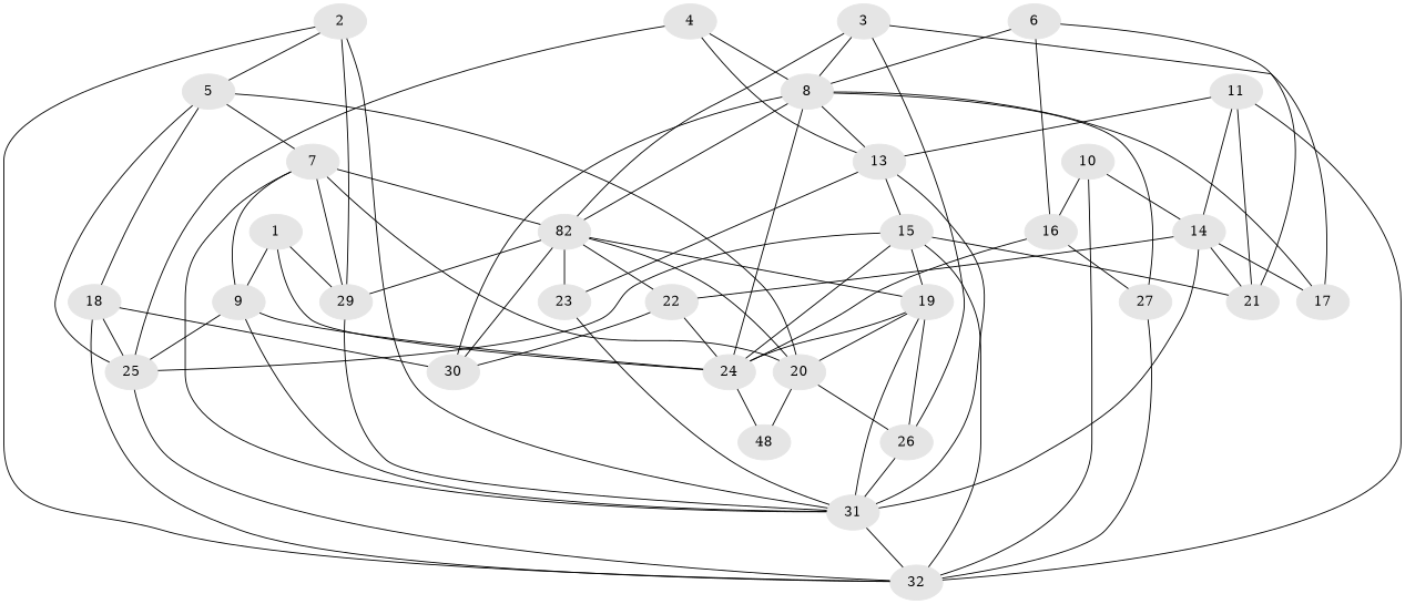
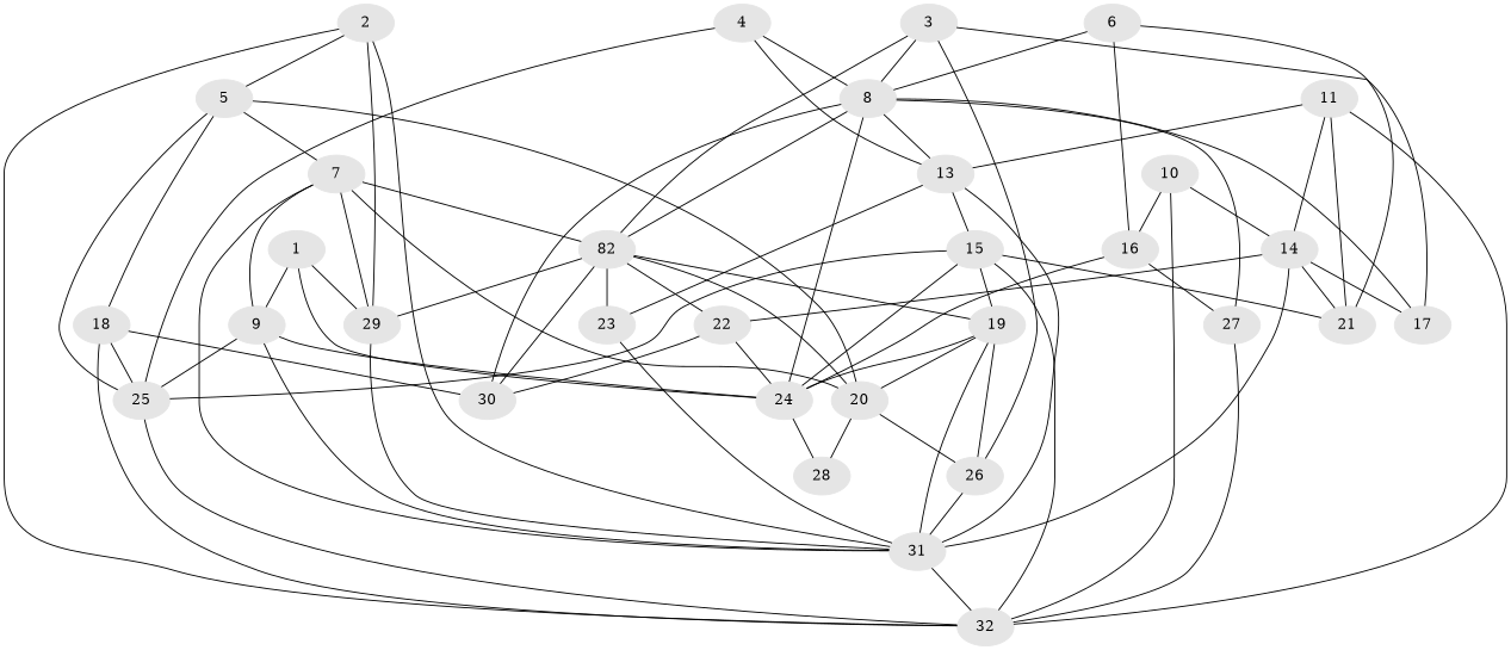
  graph {
    node [color=gray90 style=filled]
    edge [weight=1.0]
    1
    9
    24
    29
    31
    25
-   28 [label=48]
+   28
    2
    5
    32
    7
    18
    20
    3
    8
    n16 [label=82]
    17
    26
    13
    27
    30
    23
    19
    22
    4
    15
    6
    21
    16
    10
    14
    11
    1 -- 9
    1 -- 24
    1 -- 29
    9 -- 24
    9 -- 31
    9 -- 25
    24 -- 28
    29 -- 31
    31 -- 32
    25 -- 32
    2 -- 29
    2 -- 31
    2 -- 5
    2 -- 32
    5 -- 25 [weight=2.0]
    5 -- 7
    5 -- 18
    5 -- 20
    7 -- 9
    7 -- 29 [weight=2.0]
    7 -- 31
    7 -- 20
    7 -- n16
    18 -- 25 [weight=2.0]
    18 -- 32
    18 -- 30 [weight=3.0]
    20 -- 28
    20 -- 26
    3 -- 8
    3 -- n16
    3 -- 17
    3 -- 26
    8 -- 24
    8 -- n16
    8 -- 17
    8 -- 13
    8 -- 27
    8 -- 30
    n16 -- 29
    n16 -- 20
    n16 -- 30
    n16 -- 23 [weight=2.0]
    n16 -- 19
    n16 -- 22
    26 -- 31 [weight=2.0]
    13 -- 31
    13 -- 23
    13 -- 15
    27 -- 32
    23 -- 31
    19 -- 24 [weight=2.0]
    19 -- 31
    19 -- 20
    19 -- 26
    22 -- 24
    22 -- 30
    4 -- 25
    4 -- 8 [weight=2.0]
    4 -- 13
    15 -- 24
    15 -- 25
    15 -- 32
    15 -- 19 [weight=2.0]
    15 -- 21
    6 -- 8
    6 -- 21
    6 -- 16
    16 -- 24
    16 -- 27 [weight=2.0]
    10 -- 32
    10 -- 16
    10 -- 14
    14 -- 31
    14 -- 17 [weight=2.0]
    14 -- 22
    14 -- 21
    11 -- 32
    11 -- 13
    11 -- 21 [weight=2.0]
    11 -- 14
  }
